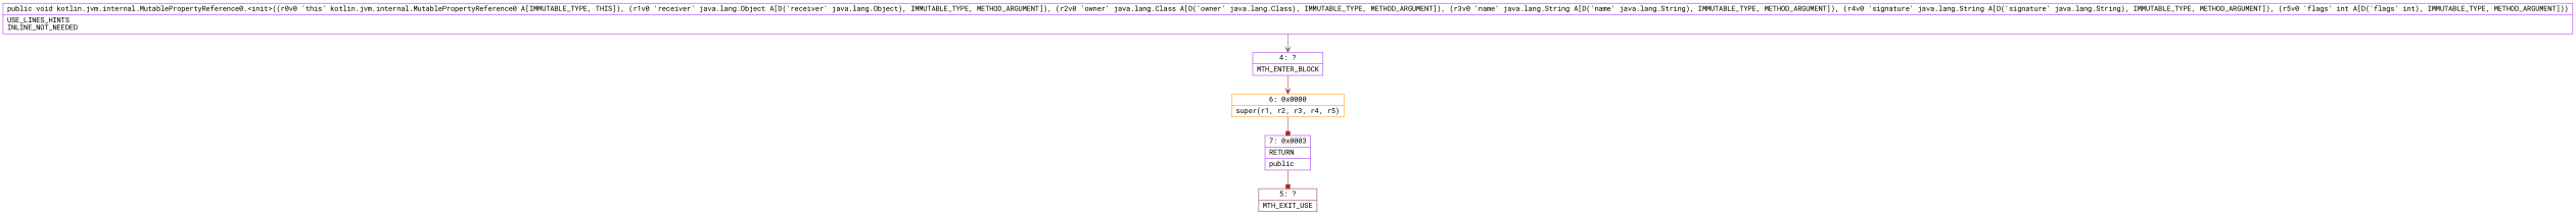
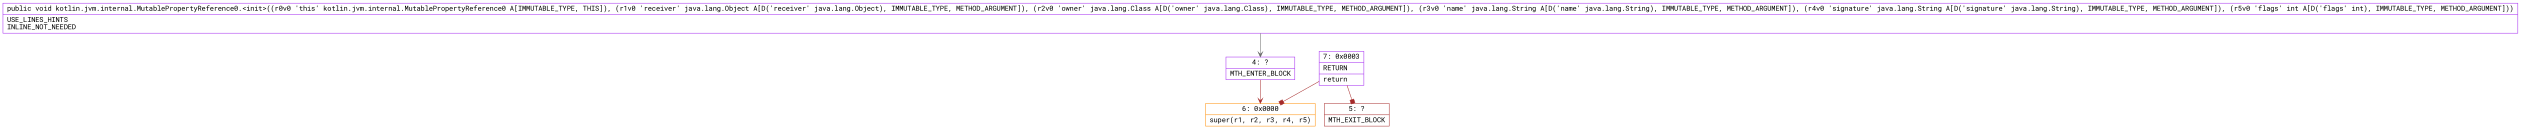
  digraph {
    fontname="Roboto Mono"
    node [color=purple fontname="Roboto Mono" shape=record]
    edge [arrowhead=vee color=brown fontname="Roboto Mono"]
    n1 [label="{4\:\ ?|MTH_ENTER_BLOCK\l}"]
    n2 [color=darkorange label="{6\:\ 0x0000|super(r1, r2, r3, r4, r5)\l}"]
-   n3 [label="{7\:\ 0x0003|RETURN\l|public\l}"]
-   n4 [color=brown label="{5\:\ ?|MTH_EXIT_USE\l}"]
+   n3 [label="{7\:\ 0x0003|RETURN\l|return\l}"]
+   n4 [color=brown label="{5\:\ ?|MTH_EXIT_BLOCK\l}"]
    n5 [label="{public void kotlin.jvm.internal.MutablePropertyReference0.\<init\>((r0v0 'this' kotlin.jvm.internal.MutablePropertyReference0 A[IMMUTABLE_TYPE, THIS]), (r1v0 'receiver' java.lang.Object A[D('receiver' java.lang.Object), IMMUTABLE_TYPE, METHOD_ARGUMENT]), (r2v0 'owner' java.lang.Class A[D('owner' java.lang.Class), IMMUTABLE_TYPE, METHOD_ARGUMENT]), (r3v0 'name' java.lang.String A[D('name' java.lang.String), IMMUTABLE_TYPE, METHOD_ARGUMENT]), (r4v0 'signature' java.lang.String A[D('signature' java.lang.String), IMMUTABLE_TYPE, METHOD_ARGUMENT]), (r5v0 'flags' int A[D('flags' int), IMMUTABLE_TYPE, METHOD_ARGUMENT]))  | USE_LINES_HINTS\lINLINE_NOT_NEEDED\l}"]
    n1 -> n2
-   n2 -> n3 [arrowhead=box]
+   n3 -> n2 [arrowhead=box]
    n3 -> n4 [arrowhead=box]
    n5 -> n1 [color=gray40]
  }
